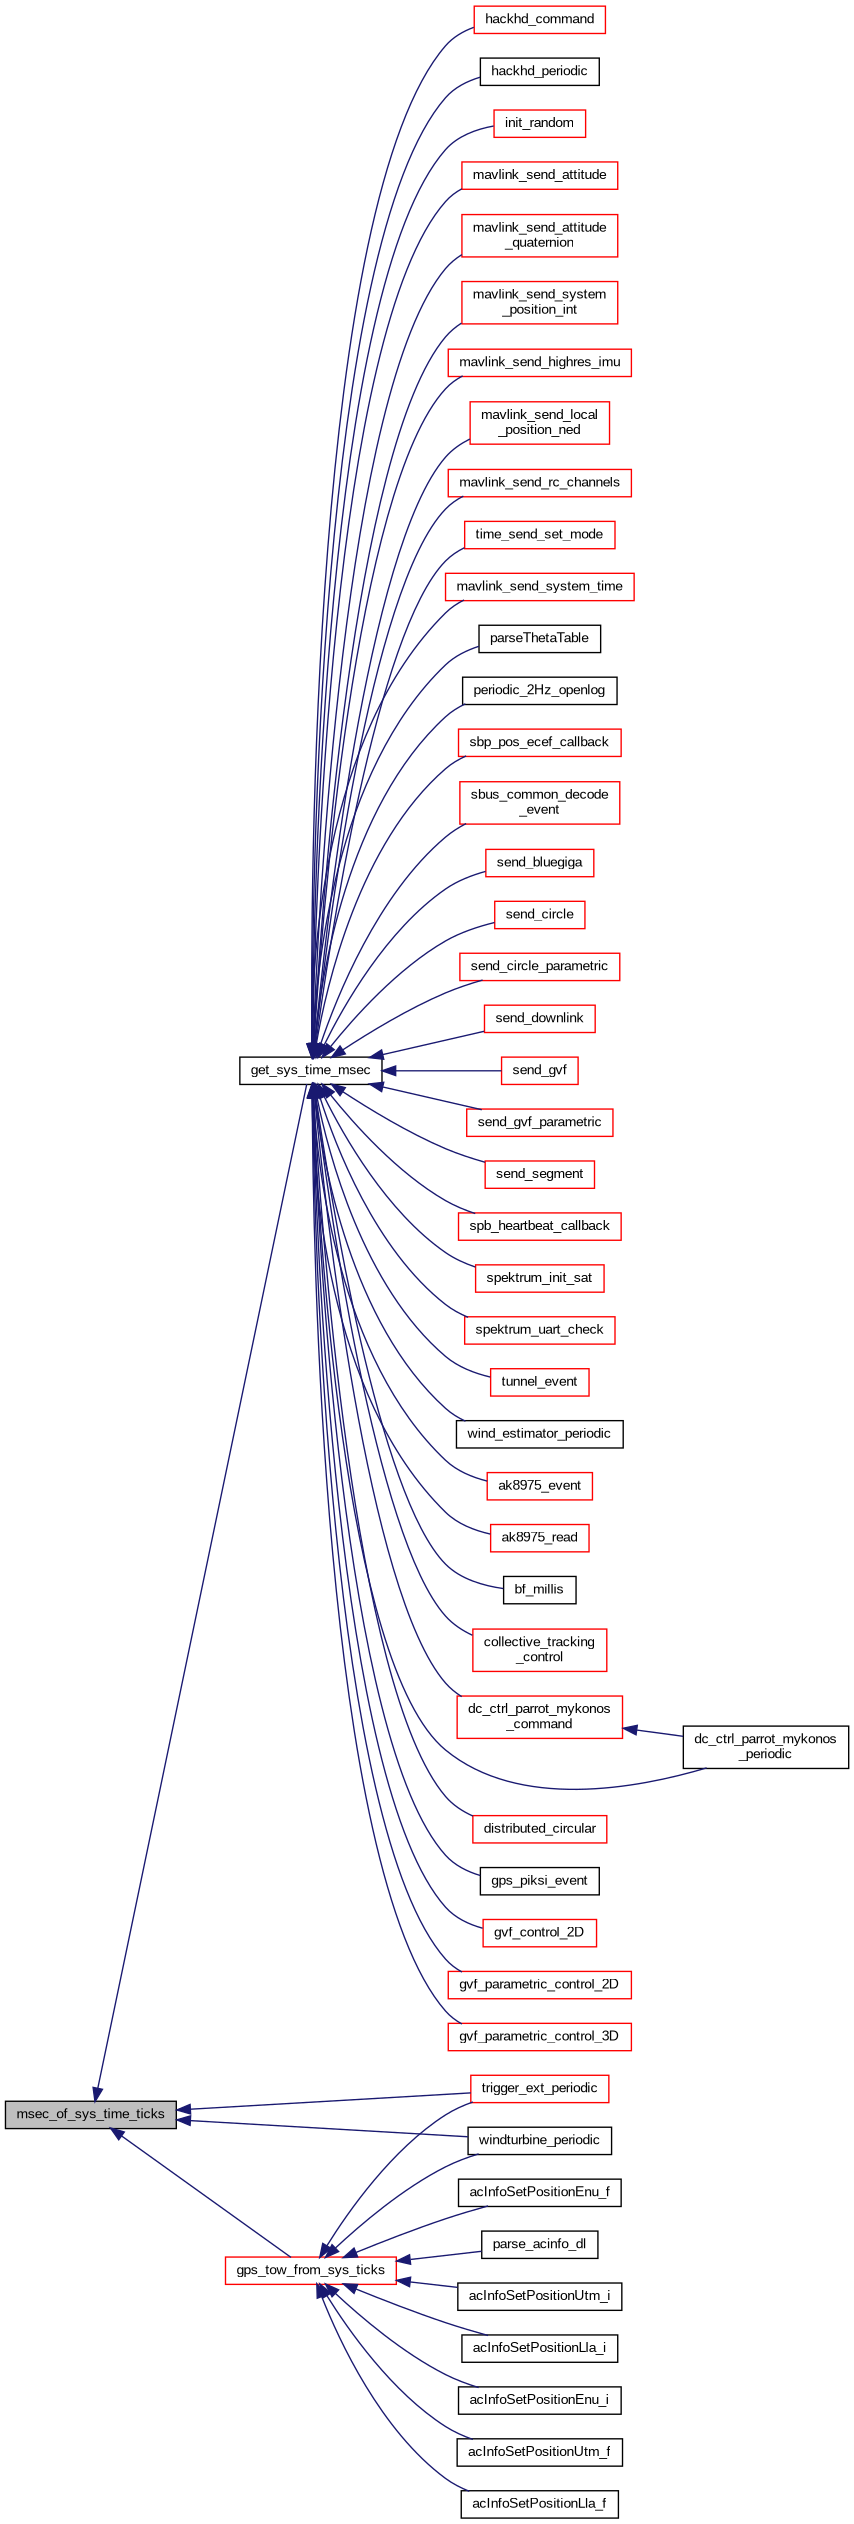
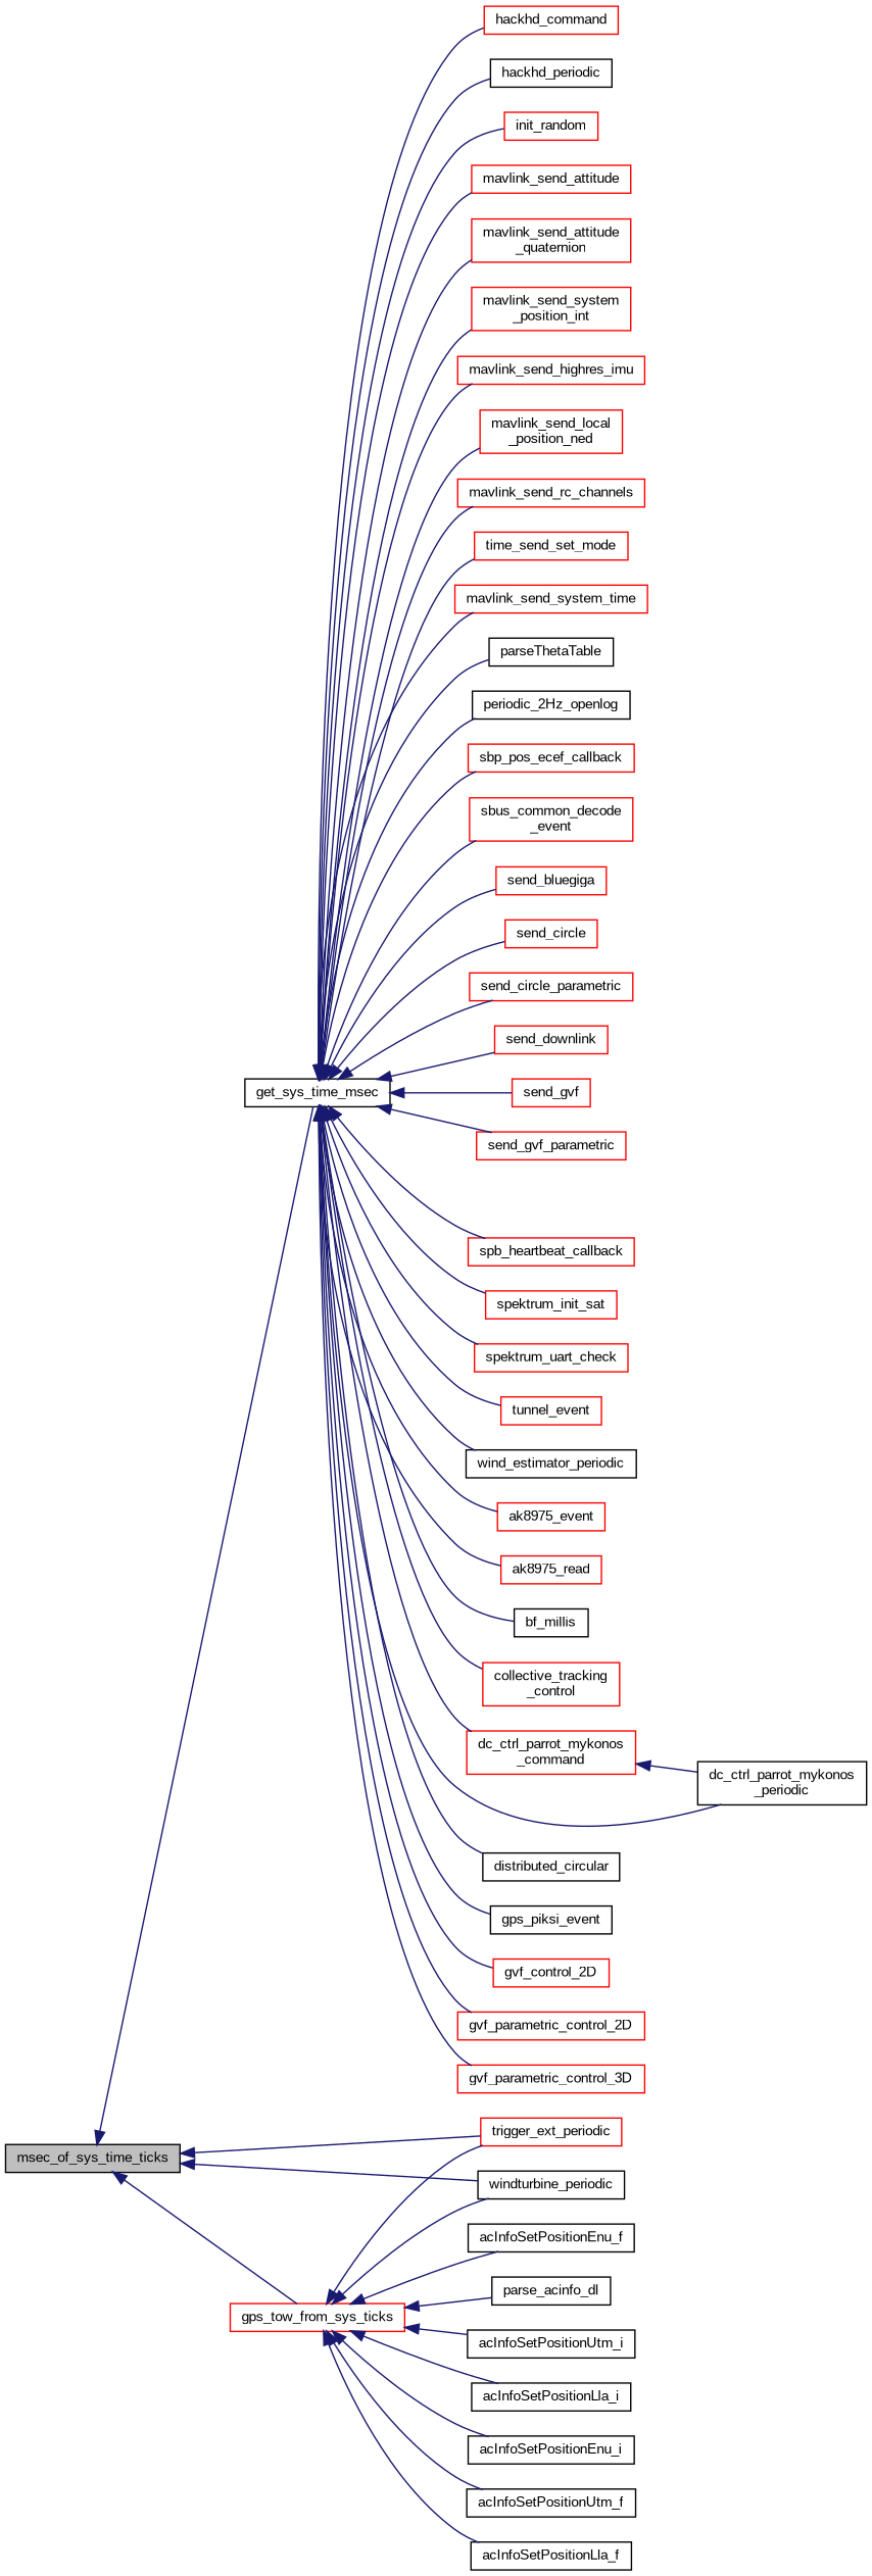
  digraph {
    fontname="Liberation Sans"
    rankdir=LR
    node [color=red fillcolor=white fontname="Liberation Sans" fontsize=10 shape=record style=filled]
    edge [color=midnightblue dir=back fontname="Liberation Sans" fontsize=10 labelfontname=FreeSans labelfontsize=10 style=solid]
    n1 [color=black fillcolor=grey75 fontcolor=black height=0.2 label=msec_of_sys_time_ticks width=0.4]
    n2 [color=black height=0.2 label=get_sys_time_msec width=0.4]
    n3 [height=0.2 label=gps_tow_from_sys_ticks width=0.4]
    n4 [height=0.2 label=trigger_ext_periodic width=0.4]
    n5 [color=black height=0.2 label=windturbine_periodic width=0.4]
    n6 [height=0.2 label=ak8975_event width=0.4]
    n7 [height=0.2 label=ak8975_read width=0.4]
    n8 [color=black height=0.2 label=bf_millis width=0.4]
    n9 [height=0.2 label="collective_tracking\l_control" width=0.4]
    n10 [height=0.2 label="dc_ctrl_parrot_mykonos\l_command" width=0.4]
    n11 [color=black height=0.2 label="dc_ctrl_parrot_mykonos\l_periodic" width=0.4]
-   n12 [height=0.2 label=distributed_circular width=0.4]
+   n12 [color=black height=0.2 label=distributed_circular width=0.4]
    n13 [color=black height=0.2 label=gps_piksi_event width=0.4]
    n14 [height=0.2 label=gvf_control_2D width=0.4]
    n15 [height=0.2 label=gvf_parametric_control_2D width=0.4]
    n16 [height=0.2 label=gvf_parametric_control_3D width=0.4]
    n17 [height=0.2 label=hackhd_command width=0.4]
    n18 [color=black height=0.2 label=hackhd_periodic width=0.4]
    n19 [height=0.2 label=init_random width=0.4]
    n20 [height=0.2 label=mavlink_send_attitude width=0.4]
    n21 [height=0.2 label="mavlink_send_attitude\l_quaternion" width=0.4]
    n22 [height=0.2 label="mavlink_send_system\l_position_int" width=0.4]
    n23 [height=0.2 label=mavlink_send_highres_imu width=0.4]
    n24 [height=0.2 label="mavlink_send_local\l_position_ned" width=0.4]
    n25 [height=0.2 label=mavlink_send_rc_channels width=0.4]
    n26 [height=0.2 label=time_send_set_mode width=0.4]
    n27 [height=0.2 label=mavlink_send_system_time width=0.4]
    n28 [color=black height=0.2 label=parseThetaTable width=0.4]
    n29 [color=black height=0.2 label=periodic_2Hz_openlog width=0.4]
    n30 [height=0.2 label=sbp_pos_ecef_callback width=0.4]
    n31 [height=0.2 label="sbus_common_decode\l_event" width=0.4]
    n32 [height=0.2 label=send_bluegiga width=0.4]
    n33 [height=0.2 label=send_circle width=0.4]
    n34 [height=0.2 label=send_circle_parametric width=0.4]
    n35 [height=0.2 label=send_downlink width=0.4]
    n36 [height=0.2 label=send_gvf width=0.4]
    n37 [height=0.2 label=send_gvf_parametric width=0.4]
-   n38 [height=0.2 label=send_segment width=0.4]
    n39 [height=0.2 label=spb_heartbeat_callback width=0.4]
    n40 [height=0.2 label=spektrum_init_sat width=0.4]
    n41 [height=0.2 label=spektrum_uart_check width=0.4]
    n42 [height=0.2 label=tunnel_event width=0.4]
    n43 [color=black height=0.2 label=wind_estimator_periodic width=0.4]
    n44 [color=black height=0.2 label=parse_acinfo_dl width=0.4]
    n45 [color=black height=0.2 label=acInfoSetPositionUtm_i width=0.4]
    n46 [color=black height=0.2 label=acInfoSetPositionLla_i width=0.4]
    n47 [color=black height=0.2 label=acInfoSetPositionEnu_i width=0.4]
    n48 [color=black height=0.2 label=acInfoSetPositionUtm_f width=0.4]
    n49 [color=black height=0.2 label=acInfoSetPositionLla_f width=0.4]
    n50 [color=black height=0.2 label=acInfoSetPositionEnu_f width=0.4]
    n1 -> n2
    n1 -> n3
    n1 -> n4
    n1 -> n5
    n2 -> n6
    n2 -> n7
    n2 -> n8
    n2 -> n9
    n2 -> n10
    n2 -> n11
    n2 -> n12
    n2 -> n13
    n2 -> n14
    n2 -> n15
    n2 -> n16
    n2 -> n17
    n2 -> n18
    n2 -> n19
    n2 -> n20
    n2 -> n21
    n2 -> n22
    n2 -> n23
    n2 -> n24
    n2 -> n25
    n2 -> n26
    n2 -> n27
    n2 -> n28
    n2 -> n29
    n2 -> n30
    n2 -> n31
    n2 -> n32
    n2 -> n33
    n2 -> n34
    n2 -> n35
    n2 -> n36
    n2 -> n37
-   n2 -> n38
    n2 -> n39
    n2 -> n40
    n2 -> n41
    n2 -> n42
    n2 -> n43
    n3 -> n4
    n3 -> n5
    n3 -> n44
    n3 -> n45
    n3 -> n46
    n3 -> n47
    n3 -> n48
    n3 -> n49
    n3 -> n50
    n10 -> n11
  }
